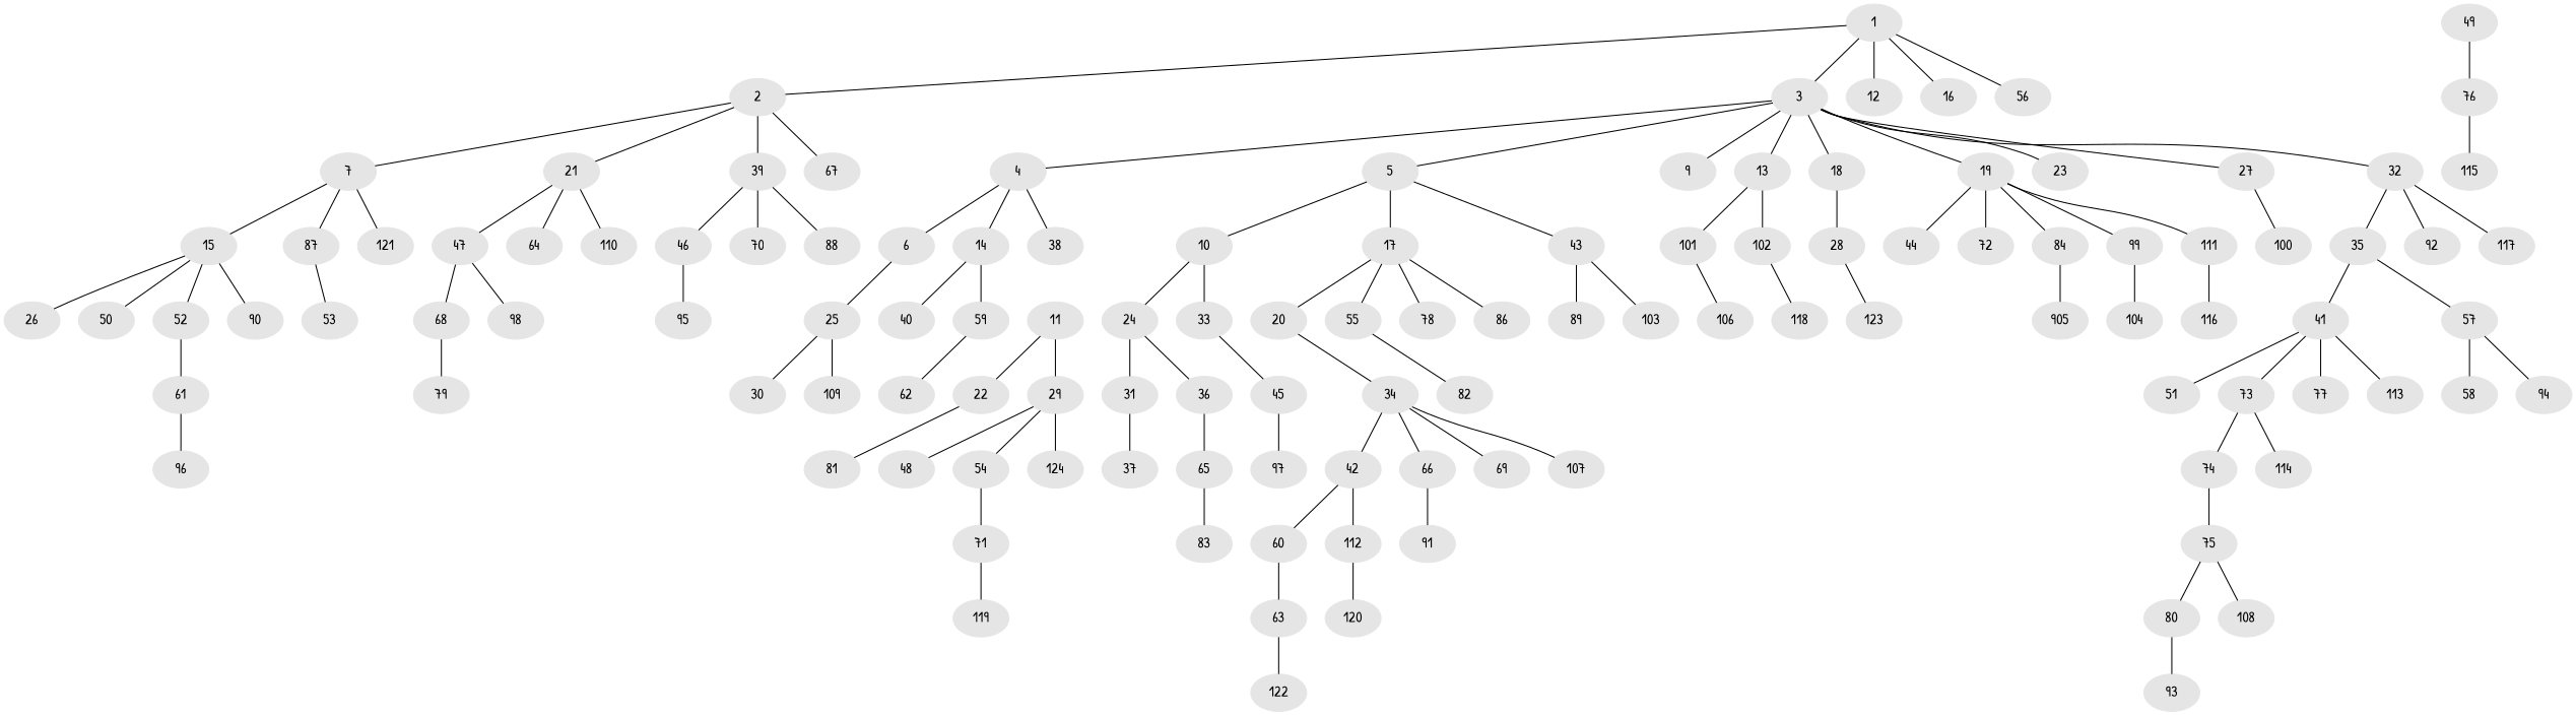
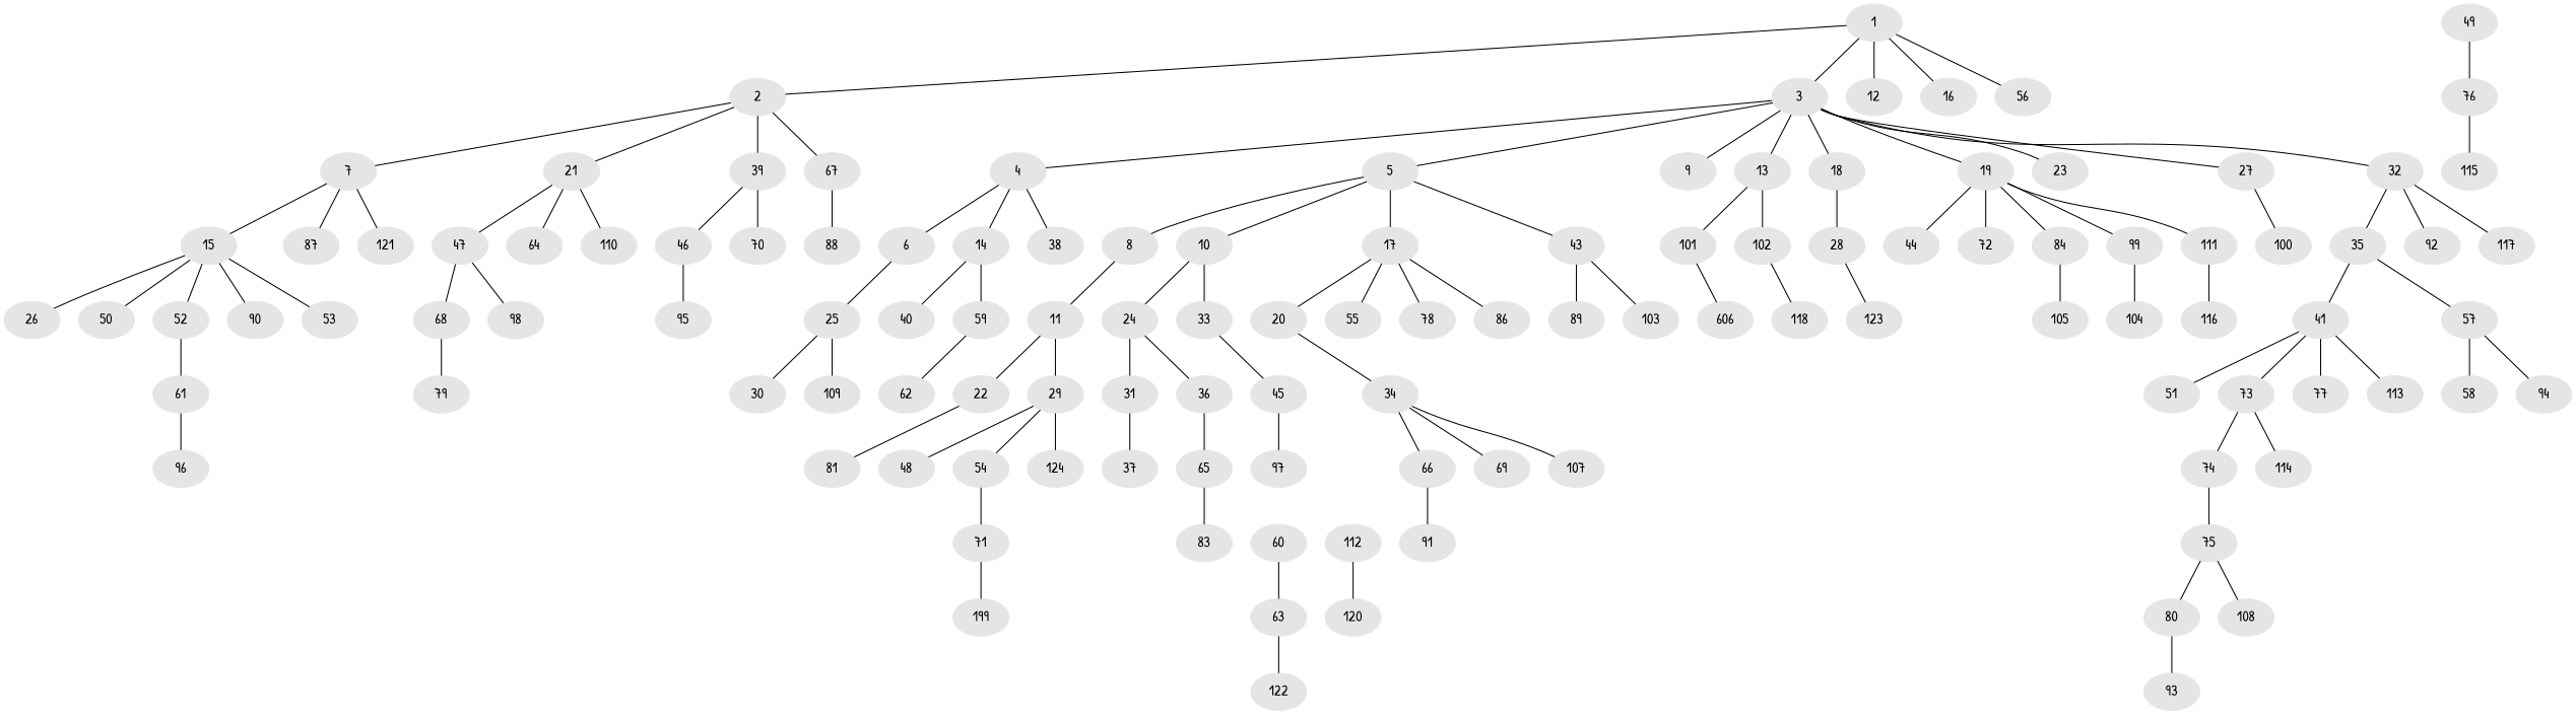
  graph {
    fontname="Patrick Hand"
    node [color=gray90 fontname="Patrick Hand" style=filled]
    edge [fontname="Patrick Hand"]
    1
    2
    3
    12
    16
    56
    7
    21
    39
    67
    4
    5
    9
    13
    18
    19
    23
    27
    32
    15
    87
    121
    47
    64
    110
    46
    70
    88
    6
    14
    38
+   8
    10
    17
    43
    101
    102
    28
    44
    72
    84
    99
    111
    100
    35
    92
    117
    25
    40
    59
    11
    24
    33
    20
    55
    78
    86
    89
    103
    30
    109
    26
    50
    52
    53
    90
    22
    29
    31
    36
    45
    81
    48
    54
    124
-   106
+   106 [label=606]
    118
    62
    61
    34
-   82
    123
-   105 [label=905]
+   105
    104
    116
-   42
    66
    69
    107
    68
    98
    37
    65
    71
    41
    57
    97
    60
    112
    91
    51
    73
    77
    113
    58
    94
    83
    95
    74
    114
    63
    120
    49
    76
    79
    115
    96
-   119
+   119 [label=199]
    122
    75
    80
    108
    93
    1 -- 2
    1 -- 3
    1 -- 12
    1 -- 16
    1 -- 56
    2 -- 7
    2 -- 21
    2 -- 39
    2 -- 67
    3 -- 4
    3 -- 5
    3 -- 9
    3 -- 13
    3 -- 18
    3 -- 19
    3 -- 23
    3 -- 27
    3 -- 32
    7 -- 15
    7 -- 87
    7 -- 121
    21 -- 47
    21 -- 64
    21 -- 110
    39 -- 46
    39 -- 70
-   39 -- 88
+   67 -- 88
    4 -- 6
    4 -- 14
    4 -- 38
+   5 -- 8
    5 -- 10
    5 -- 17
    5 -- 43
    13 -- 101
    13 -- 102
    18 -- 28
    19 -- 44
    19 -- 72
    19 -- 84
    19 -- 99
    19 -- 111
    27 -- 100
    32 -- 35
    32 -- 92
    32 -- 117
    15 -- 26
    15 -- 50
    15 -- 52
-   87 -- 53
+   15 -- 53
    15 -- 90
    47 -- 68
    47 -- 98
    46 -- 95
    6 -- 25
    14 -- 40
    14 -- 59
+   8 -- 11
    10 -- 24
    10 -- 33
    17 -- 20
    17 -- 55
    17 -- 78
    17 -- 86
    43 -- 89
    43 -- 103
    101 -- 106
    102 -- 118
    28 -- 123
    84 -- 105
    99 -- 104
    111 -- 116
    35 -- 41
    35 -- 57
    25 -- 30
    25 -- 109
    59 -- 62
    11 -- 22
    11 -- 29
    24 -- 31
    24 -- 36
    33 -- 45
    20 -- 34
-   55 -- 82
    52 -- 61
    22 -- 81
    29 -- 48
    29 -- 54
    29 -- 124
    31 -- 37
    36 -- 65
    45 -- 97
    54 -- 71
    61 -- 96
-   34 -- 42
    34 -- 66
    34 -- 69
    34 -- 107
-   42 -- 60
-   42 -- 112
    66 -- 91
    68 -- 79
    65 -- 83
    71 -- 119
    41 -- 51
    41 -- 73
    41 -- 77
    41 -- 113
    57 -- 58
    57 -- 94
    60 -- 63
    112 -- 120
    73 -- 74
    73 -- 114
    74 -- 75
    63 -- 122
    49 -- 76
    76 -- 115
    75 -- 80
    75 -- 108
    80 -- 93
  }
